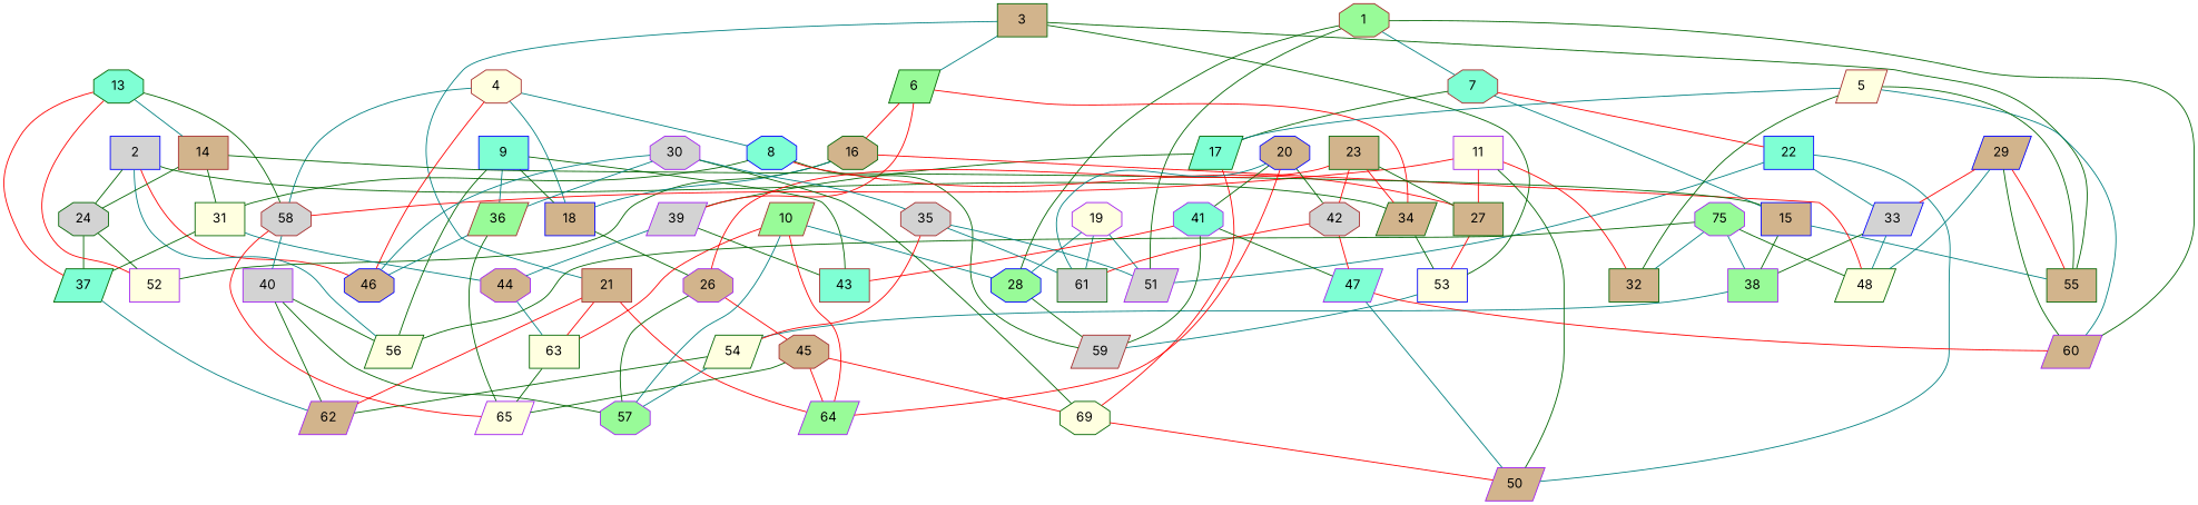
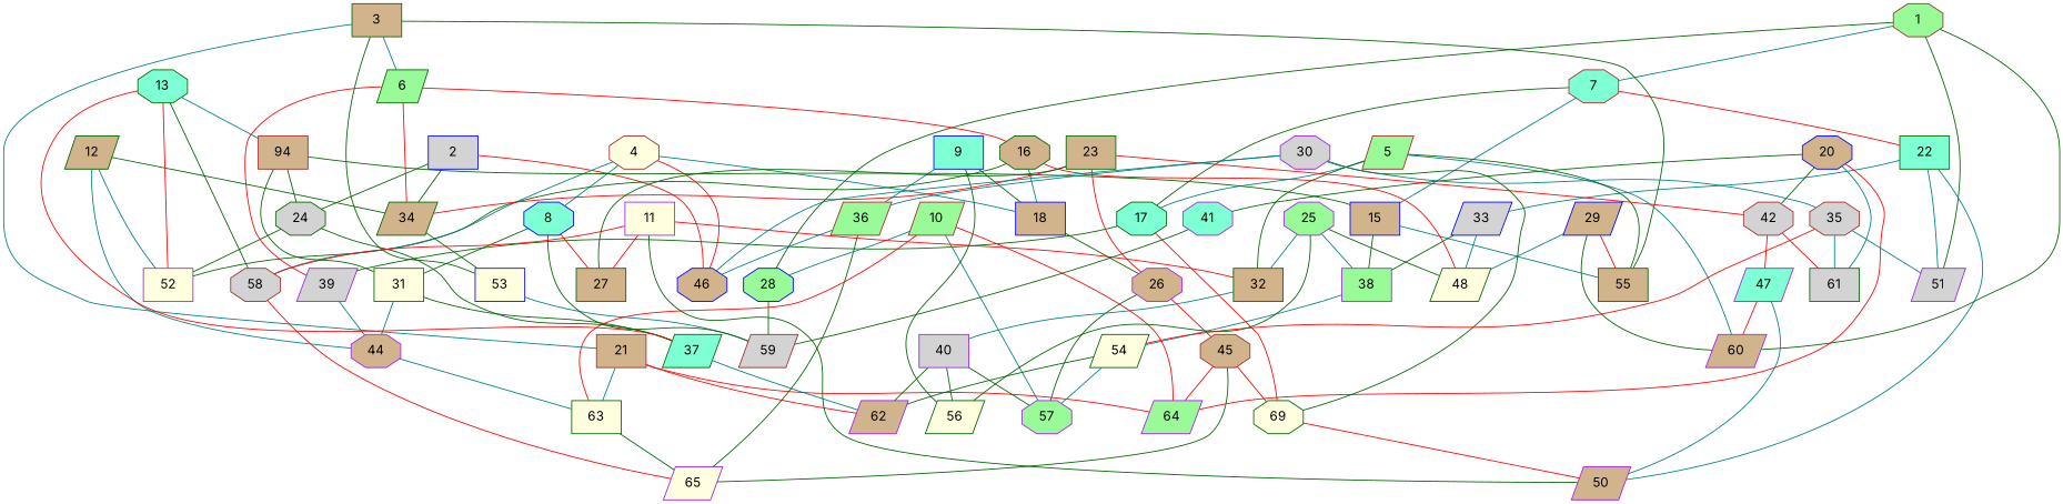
  graph {
    fontname=Inter
    node [color=darkgreen fillcolor=tan fontname=Inter shape=octagon style=filled]
    edge [color=darkgreen fontname=Inter]
    1 [color=brown fillcolor=palegreen]
    7 [color=brown fillcolor=aquamarine]
    28 [color=blue fillcolor=palegreen]
    51 [color=purple fillcolor=lightgrey shape=parallelogram]
    60 [color=purple shape=parallelogram]
-   17 [fillcolor=aquamarine shape=parallelogram]
+   17 [fillcolor=aquamarine]
    15 [color=blue shape=box]
-   22 [color=blue fillcolor=aquamarine shape=box]
+   22 [fillcolor=aquamarine shape=box]
    59 [color=brown fillcolor=lightgrey shape=parallelogram]
    2 [color=blue fillcolor=lightgrey shape=box]
    24 [fillcolor=lightgrey]
    34 [shape=parallelogram]
    46 [color=blue]
    56 [fillcolor=lightyellow shape=parallelogram]
    52 [color=purple fillcolor=lightyellow shape=box]
    37 [fillcolor=aquamarine shape=parallelogram]
    53 [color=blue fillcolor=lightyellow shape=box]
    3 [shape=box]
    6 [fillcolor=palegreen shape=parallelogram]
    21 [color=brown shape=box]
    55 [shape=box]
    16
    39 [color=purple fillcolor=lightgrey shape=parallelogram]
    63 [fillcolor=lightyellow shape=box]
    64 [color=purple fillcolor=palegreen shape=parallelogram]
    62 [color=purple shape=parallelogram]
    4 [color=brown fillcolor=lightyellow]
    8 [color=blue fillcolor=aquamarine]
    18 [color=blue shape=box]
    58 [color=brown fillcolor=lightgrey]
    27 [shape=box]
    31 [fillcolor=lightyellow shape=box]
    26 [color=purple]
    65 [color=purple fillcolor=lightyellow shape=parallelogram]
-   5 [color=brown fillcolor=lightyellow shape=parallelogram]
+   5 [color=brown fillcolor=palegreen shape=parallelogram]
    32 [shape=box]
    n37 [fillcolor=lightyellow label=69]
    40 [color=purple fillcolor=lightgrey shape=box]
    48 [fillcolor=lightyellow shape=parallelogram]
-   43 [color=brown fillcolor=aquamarine shape=box]
    44 [color=purple]
    38 [color=purple fillcolor=palegreen shape=box]
    50 [color=purple shape=parallelogram]
    33 [color=blue fillcolor=lightgrey shape=parallelogram]
    9 [color=blue fillcolor=aquamarine shape=box]
    36 [color=brown fillcolor=palegreen shape=parallelogram]
    10 [color=brown fillcolor=palegreen shape=parallelogram]
    57 [color=purple fillcolor=palegreen]
    11 [color=purple fillcolor=lightyellow shape=box]
+   12 [shape=parallelogram]
    13 [fillcolor=aquamarine]
-   14 [color=brown shape=box]
+   14 [color=brown shape=box label=94]
    54 [fillcolor=lightyellow shape=parallelogram]
    45 [color=brown]
-   19 [color=purple fillcolor=lightyellow]
    61 [fillcolor=lightgrey shape=box]
    20 [color=blue]
    41 [color=purple fillcolor=aquamarine]
    42 [color=brown fillcolor=lightgrey]
    47 [color=purple fillcolor=aquamarine shape=parallelogram]
    23 [shape=box]
-   25 [color=purple fillcolor=palegreen label=75]
+   25 [color=purple fillcolor=palegreen]
    29 [color=blue shape=parallelogram]
    30 [color=purple fillcolor=lightgrey]
    35 [color=brown fillcolor=lightgrey]
    1 -- 7 [color=teal]
    1 -- 28
    1 -- 51
    1 -- 60
    7 -- 17
    7 -- 15 [color=teal]
    7 -- 22 [color=red]
    28 -- 59
    17 -- 39
    17 -- n37 [color=red]
    15 -- 55 [color=teal]
    15 -- 38
    22 -- 51 [color=teal]
    22 -- 50 [color=teal]
    22 -- 33 [color=teal]
    2 -- 24
    2 -- 34
    2 -- 46 [color=red]
-   2 -- 56 [color=teal]
    24 -- 52
    24 -- 37
    34 -- 53
    37 -- 62 [color=teal]
    53 -- 59 [color=teal]
    3 -- 53
    3 -- 6 [color=teal]
    3 -- 21 [color=teal]
    3 -- 55
    6 -- 34 [color=red]
    6 -- 16 [color=red]
    6 -- 39 [color=red]
-   21 -- 63 [color=red]
+   21 -- 63 [color=teal]
    21 -- 64 [color=red]
    21 -- 62 [color=red]
    16 -- 52
    16 -- 18 [color=teal]
    16 -- 48 [color=red]
-   39 -- 43
    39 -- 44 [color=teal]
    63 -- 65
    4 -- 46 [color=red]
    4 -- 8 [color=teal]
    4 -- 18 [color=teal]
    4 -- 58 [color=teal]
    8 -- 59
    8 -- 27 [color=red]
    8 -- 31
    18 -- 26
    58 -- 65 [color=red]
-   27 -- 53 [color=red]
    31 -- 37
    31 -- 44 [color=teal]
    26 -- 57
    26 -- 45 [color=red]
    5 -- 60 [color=teal]
    5 -- 17 [color=teal]
    5 -- 55
    5 -- 32
-   58 -- 40 [color=teal]
+   32 -- 40 [color=teal]
    n37 -- 50 [color=red]
    40 -- 56
    40 -- 62
    40 -- 57
    44 -- 63 [color=teal]
    38 -- 54 [color=teal]
    33 -- 48 [color=teal]
    33 -- 38
    9 -- 56
    9 -- 18
-   9 -- 43
    9 -- 36 [color=teal]
    36 -- 46 [color=teal]
    36 -- 65
    10 -- 28 [color=teal]
    10 -- 63 [color=red]
    10 -- 64 [color=red]
    10 -- 57 [color=teal]
    11 -- 58 [color=red]
    11 -- 27 [color=red]
    11 -- 32 [color=red]
    11 -- 50
+   12 -- 34
+   12 -- 52 [color=teal]
+   12 -- 44 [color=teal]
    13 -- 52 [color=red]
    13 -- 37 [color=red]
    13 -- 58
    13 -- 14 [color=teal]
    14 -- 15
    14 -- 24
    14 -- 31
    54 -- 62
    54 -- 57 [color=teal]
    45 -- 64 [color=red]
    45 -- 65
    45 -- n37 [color=red]
-   19 -- 28 [color=teal]
-   19 -- 51 [color=teal]
-   19 -- 61 [color=teal]
    20 -- 64 [color=red]
    20 -- 61 [color=teal]
    20 -- 41
    20 -- 42
    41 -- 59
-   41 -- 43 [color=red]
-   41 -- 47
    42 -- 61 [color=red]
    42 -- 47 [color=red]
    47 -- 60 [color=red]
    47 -- 50 [color=teal]
    23 -- 34 [color=red]
    23 -- 27
    23 -- 26 [color=red]
    23 -- 42 [color=red]
    25 -- 56
    25 -- 32 [color=teal]
    25 -- 48
    25 -- 38 [color=teal]
    29 -- 60
    29 -- 55 [color=red]
    29 -- 48 [color=teal]
-   29 -- 33 [color=red]
    30 -- 46 [color=teal]
    30 -- n37
    30 -- 36 [color=teal]
    30 -- 35 [color=teal]
    35 -- 51 [color=teal]
    35 -- 54 [color=red]
    35 -- 61 [color=teal]
  }
